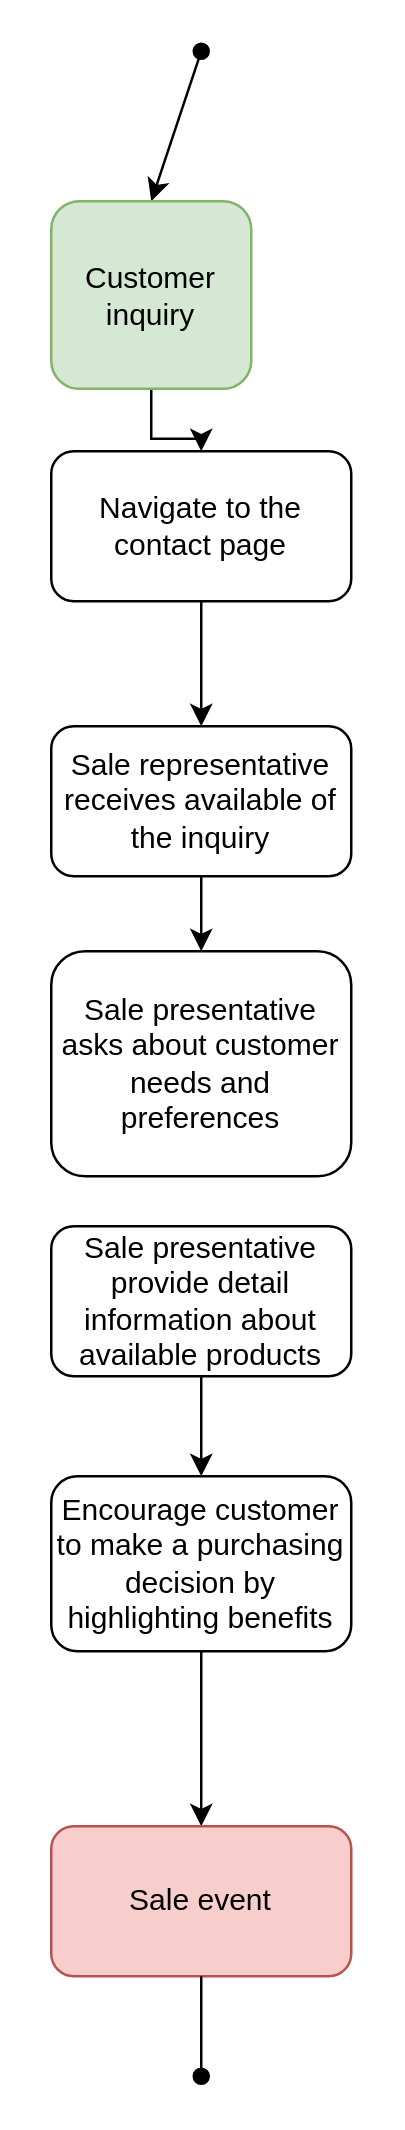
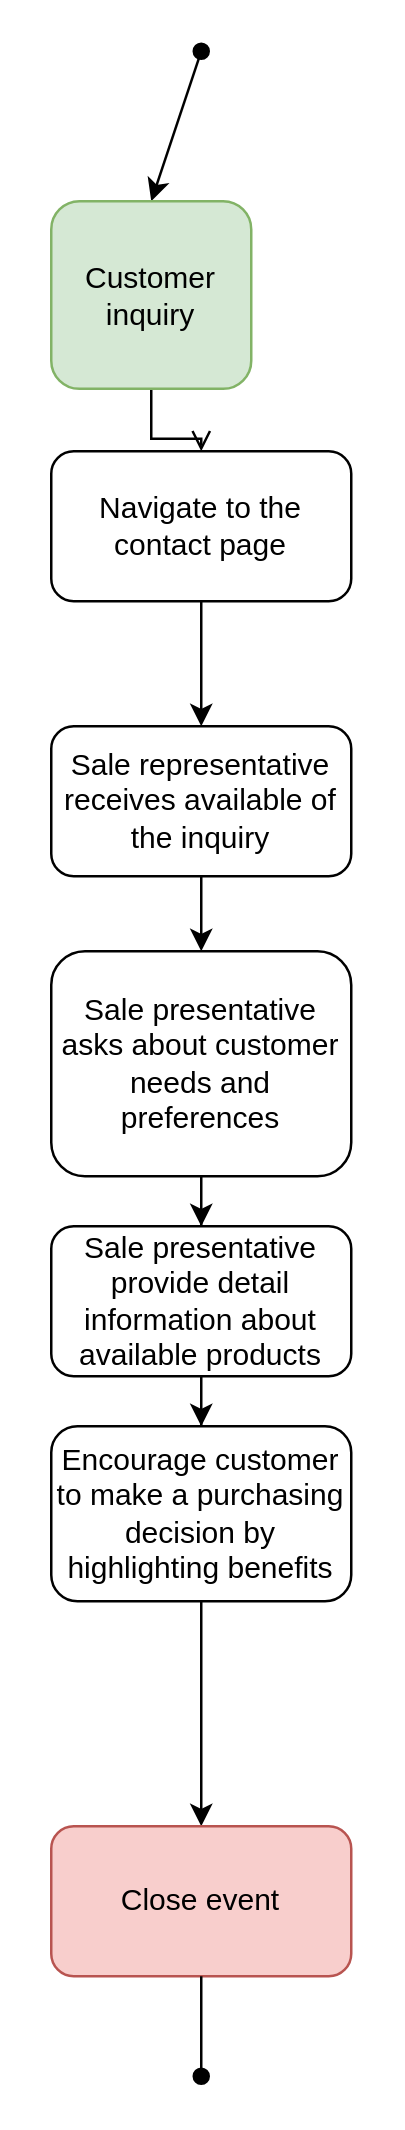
  <mxCell id="0" />
  <mxCell id="1" parent="0" />
  <mxCell id="2" value="" style="endArrow=classic;html=1;rounded=0;startArrow=oval;startFill=1;entryX=0.5;entryY=0;entryDx=0;entryDy=0;" parent="1" target="4" edge="1"><mxGeometry width="50" height="50" relative="1" as="geometry"><mxPoint x="80" y="20" as="sourcePoint" /><mxPoint x="80" y="80" as="targetPoint" /></mxGeometry></mxCell>
- <mxCell id="3" value="" style="edgeStyle=orthogonalEdgeStyle;rounded=0;orthogonalLoop=1;jettySize=auto;html=1;" parent="1" source="4" target="6" edge="1"><mxGeometry relative="1" as="geometry" /></mxCell>
+ <mxCell id="3" value="" style="edgeStyle=orthogonalEdgeStyle;rounded=0;orthogonalLoop=1;jettySize=auto;html=1;endArrow=open;" parent="1" source="4" target="6" edge="1"><mxGeometry relative="1" as="geometry" /></mxCell>
  <mxCell id="4" value="Customer inquiry" style="rounded=1;whiteSpace=wrap;html=1;fillColor=#d5e8d4;strokeColor=#82b366;" parent="1" vertex="1"><mxGeometry x="20" y="80" width="80" height="75" as="geometry" /></mxCell>
  <mxCell id="5" value="" style="edgeStyle=orthogonalEdgeStyle;rounded=0;orthogonalLoop=1;jettySize=auto;html=1;" parent="1" source="6" target="8" edge="1"><mxGeometry relative="1" as="geometry" /></mxCell>
  <mxCell id="6" value="Navigate to the contact page" style="rounded=1;whiteSpace=wrap;html=1;" parent="1" vertex="1"><mxGeometry x="20" y="180" width="120" height="60" as="geometry" /></mxCell>
  <mxCell id="7" value="" style="edgeStyle=orthogonalEdgeStyle;rounded=0;orthogonalLoop=1;jettySize=auto;html=1;" parent="1" source="8" target="10" edge="1"><mxGeometry relative="1" as="geometry" /></mxCell>
  <mxCell id="8" value="Sale representative receives available of the inquiry" style="rounded=1;whiteSpace=wrap;html=1;" parent="1" vertex="1"><mxGeometry x="20" y="290" width="120" height="60" as="geometry" /></mxCell>
+ <mxCell id="9" value="" style="edgeStyle=orthogonalEdgeStyle;rounded=0;orthogonalLoop=1;jettySize=auto;html=1;" parent="1" source="10" target="12" edge="1"><mxGeometry relative="1" as="geometry" /></mxCell>
  <mxCell id="10" value="Sale presentative asks about customer needs and preferences" style="rounded=1;whiteSpace=wrap;html=1;" parent="1" vertex="1"><mxGeometry x="20" y="380" width="120" height="90" as="geometry" /></mxCell>
  <mxCell id="11" value="" style="edgeStyle=orthogonalEdgeStyle;rounded=0;orthogonalLoop=1;jettySize=auto;html=1;" parent="1" source="12" target="14" edge="1"><mxGeometry relative="1" as="geometry" /></mxCell>
  <mxCell id="12" value="Sale presentative provide detail information about available products" style="rounded=1;whiteSpace=wrap;html=1;" parent="1" vertex="1"><mxGeometry x="20" y="490" width="120" height="60" as="geometry" /></mxCell>
  <mxCell id="13" value="" style="edgeStyle=orthogonalEdgeStyle;rounded=0;orthogonalLoop=1;jettySize=auto;html=1;" parent="1" source="14" target="15" edge="1"><mxGeometry relative="1" as="geometry" /></mxCell>
- <mxCell id="14" value="Encourage customer to make a purchasing decision by highlighting benefits" style="rounded=1;whiteSpace=wrap;html=1;" parent="1" vertex="1"><mxGeometry x="20" y="590" width="120" height="70" as="geometry" /></mxCell>
- <mxCell id="15" value="Sale event" style="rounded=1;whiteSpace=wrap;html=1;fillColor=#f8cecc;strokeColor=#b85450;" parent="1" vertex="1"><mxGeometry x="20" y="730" width="120" height="60" as="geometry" /></mxCell>
+ <mxCell id="14" value="Encourage customer to make a purchasing decision by highlighting benefits" style="rounded=1;whiteSpace=wrap;html=1;" parent="1" vertex="1"><mxGeometry x="20" y="570" width="120" height="70" as="geometry" /></mxCell>
+ <mxCell id="15" value="Close event" style="rounded=1;whiteSpace=wrap;html=1;fillColor=#f8cecc;strokeColor=#b85450;" parent="1" vertex="1"><mxGeometry x="20" y="730" width="120" height="60" as="geometry" /></mxCell>
  <mxCell id="16" value="" style="endArrow=oval;html=1;rounded=0;exitX=0.5;exitY=1;exitDx=0;exitDy=0;endFill=1;" parent="1" source="15" edge="1"><mxGeometry width="50" height="50" relative="1" as="geometry"><mxPoint x="90" y="860" as="sourcePoint" /><mxPoint x="80" y="830" as="targetPoint" /></mxGeometry></mxCell>
